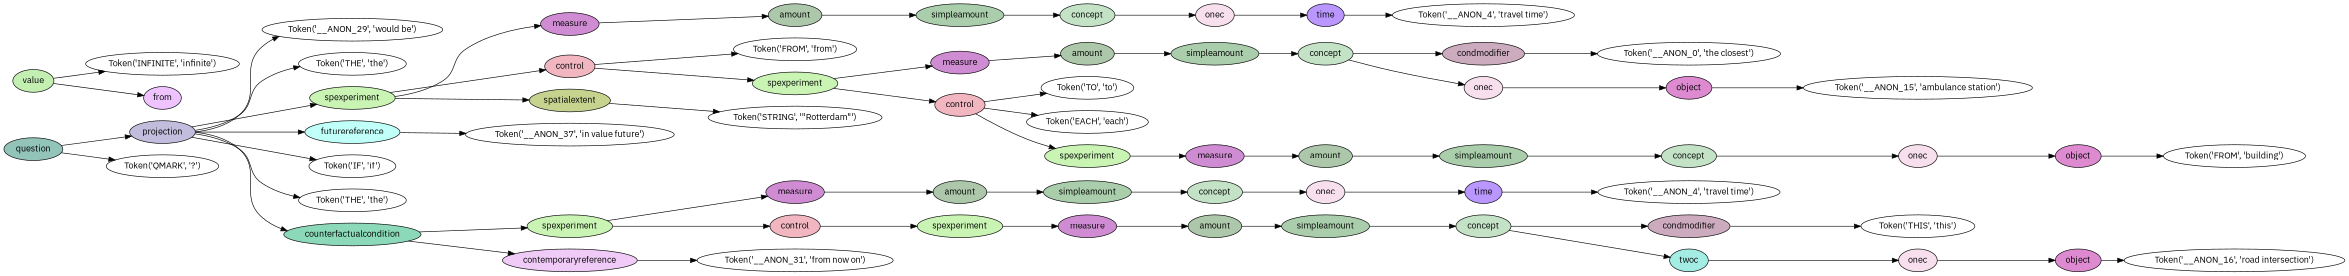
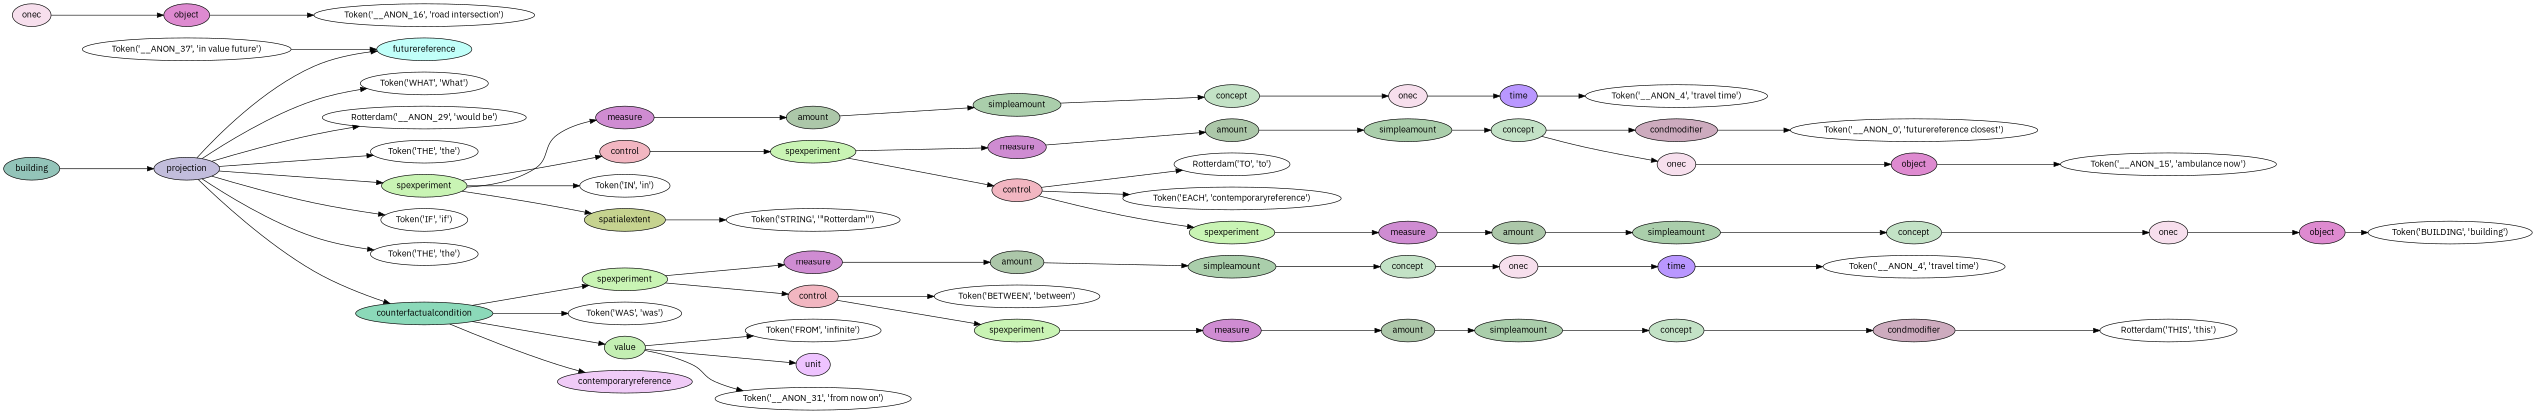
  digraph {
    fontname="IBM Plex Sans"
    rankdir=LR
    node [fontname="IBM Plex Sans" style=filled]
    edge [fontname="IBM Plex Sans"]
-   n2 [label="Token('__ANON_29', 'would be')" style=""]
+   n1 [label="Token('WHAT', 'What')" style=""]
+   n2 [label="Rotterdam('__ANON_29', 'would be')" style=""]
    n3 [label="Token('THE', 'the')" style=""]
    n4 [label="Token('__ANON_4', 'travel time')" style=""]
    n5 [fillcolor="#b997ff" label=time]
    n6 [fillcolor="#f7dfed" label=onec]
    n7 [fillcolor="#c3e2c6" label=concept]
    n8 [fillcolor="#aaceab" label=simpleamount]
    n9 [fillcolor="#acc7a9" label=amount]
    n10 [fillcolor="#cf8cd2" label=measure]
-   n11 [label="Token('FROM', 'from')" style=""]
-   n12 [label="Token('__ANON_0', 'the closest')" style=""]
+   n12 [label="Token('__ANON_0', 'futurereference closest')" style=""]
    n13 [fillcolor="#cdabbe" label=condmodifier]
-   n14 [label="Token('__ANON_15', 'ambulance station')" style=""]
+   n14 [label="Token('__ANON_15', 'ambulance now')" style=""]
    n15 [fillcolor="#de8ad0" label=object]
    n16 [fillcolor="#f7dfed" label=onec]
    n17 [fillcolor="#c3e2c6" label=concept]
    n18 [fillcolor="#aaceab" label=simpleamount]
    n19 [fillcolor="#acc7a9" label=amount]
    n20 [fillcolor="#cf8cd2" label=measure]
-   n21 [label="Token('TO', 'to')" style=""]
-   n22 [label="Token('EACH', 'each')" style=""]
-   n23 [label="Token('FROM', 'building')" style=""]
+   n21 [label="Rotterdam('TO', 'to')" style=""]
+   n22 [label="Token('EACH', 'contemporaryreference')" style=""]
+   n23 [label="Token('BUILDING', 'building')" style=""]
    n24 [fillcolor="#de8ad0" label=object]
    n25 [fillcolor="#f7dfed" label=onec]
    n26 [fillcolor="#c3e2c6" label=concept]
    n27 [fillcolor="#aaceab" label=simpleamount]
    n28 [fillcolor="#acc7a9" label=amount]
    n29 [fillcolor="#cf8cd2" label=measure]
    n30 [fillcolor="#c9f4b4" label=spexperiment]
    n31 [fillcolor="#f2b6c1" label=control]
    n32 [fillcolor="#c9f4b4" label=spexperiment]
    n33 [fillcolor="#f2b6c1" label=control]
+   n34 [label="Token('IN', 'in')" style=""]
    n35 [label="Token('STRING', '\"Rotterdam\"')" style=""]
    n36 [fillcolor="#c6d38f" label=spatialextent]
    n37 [fillcolor="#c9f4b4" label=spexperiment]
    n38 [label="Token('__ANON_37', 'in value future')" style=""]
    n39 [fillcolor="#c1fff9" label=futurereference]
    n40 [label="Token('IF', 'if')" style=""]
    n41 [label="Token('THE', 'the')" style=""]
    n42 [label="Token('__ANON_4', 'travel time')" style=""]
    n43 [fillcolor="#b997ff" label=time]
    n44 [fillcolor="#f7dfed" label=onec]
    n45 [fillcolor="#c3e2c6" label=concept]
    n46 [fillcolor="#aaceab" label=simpleamount]
    n47 [fillcolor="#acc7a9" label=amount]
    n48 [fillcolor="#cf8cd2" label=measure]
-   n50 [label="Token('THIS', 'this')" style=""]
+   n49 [label="Token('BETWEEN', 'between')" style=""]
+   n50 [label="Rotterdam('THIS', 'this')" style=""]
    n51 [fillcolor="#cdabbe" label=condmodifier]
    n52 [label="Token('__ANON_16', 'road intersection')" style=""]
    n53 [fillcolor="#de8ad0" label=object]
    n54 [fillcolor="#f7dfed" label=onec]
-   n55 [fillcolor="#a4ede4" label=twoc]
    n56 [fillcolor="#c3e2c6" label=concept]
    n57 [fillcolor="#aaceab" label=simpleamount]
    n58 [fillcolor="#acc7a9" label=amount]
    n59 [fillcolor="#cf8cd2" label=measure]
    n60 [fillcolor="#c9f4b4" label=spexperiment]
    n61 [fillcolor="#f2b6c1" label=control]
    n62 [fillcolor="#c9f4b4" label=spexperiment]
-   n64 [label="Token('INFINITE', 'infinite')" style=""]
-   n65 [fillcolor="#eec3ff" label=from]
+   n63 [label="Token('WAS', 'was')" style=""]
+   n64 [label="Token('FROM', 'infinite')" style=""]
+   n65 [fillcolor="#eec3ff" label=unit]
    n66 [fillcolor="#c4efb3" label=value]
    n67 [label="Token('__ANON_31', 'from now on')" style=""]
    n68 [fillcolor="#f0cbf7" label=contemporaryreference]
    n69 [fillcolor="#8bd9b9" label=counterfactualcondition]
    n70 [fillcolor="#c2bddc" label=projection]
-   n71 [label="Token('QMARK', '?')" style=""]
-   n72 [fillcolor="#93c4b9" label=question]
+   n72 [fillcolor="#93c4b9" label=building]
    n5 -> n4
    n6 -> n5
    n7 -> n6
    n8 -> n7
    n9 -> n8
    n10 -> n9
    n13 -> n12
    n15 -> n14
    n16 -> n15
    n17 -> n13
    n17 -> n16
    n18 -> n17
    n19 -> n18
    n20 -> n19
    n24 -> n23
    n25 -> n24
    n26 -> n25
    n27 -> n26
    n28 -> n27
    n29 -> n28
    n30 -> n29
    n31 -> n21
    n31 -> n22
    n31 -> n30
    n32 -> n20
    n32 -> n31
-   n33 -> n11
    n33 -> n32
    n36 -> n35
    n37 -> n10
    n37 -> n33
+   n37 -> n34
    n37 -> n36
-   n39 -> n38
+   n38 -> n39
    n43 -> n42
    n44 -> n43
    n45 -> n44
    n46 -> n45
    n47 -> n46
    n48 -> n47
    n51 -> n50
    n53 -> n52
    n54 -> n53
-   n55 -> n54
    n56 -> n51
-   n56 -> n55
    n57 -> n56
    n58 -> n57
    n59 -> n58
    n60 -> n59
+   n61 -> n49
    n61 -> n60
    n62 -> n48
    n62 -> n61
    n66 -> n64
    n66 -> n65
-   n68 -> n67
+   n66 -> n67
    n69 -> n62
+   n69 -> n63
+   n69 -> n66
    n69 -> n68
+   n70 -> n1
    n70 -> n2
    n70 -> n3
    n70 -> n37
    n70 -> n39
    n70 -> n40
    n70 -> n41
    n70 -> n69
    n72 -> n70
-   n72 -> n71
  }
